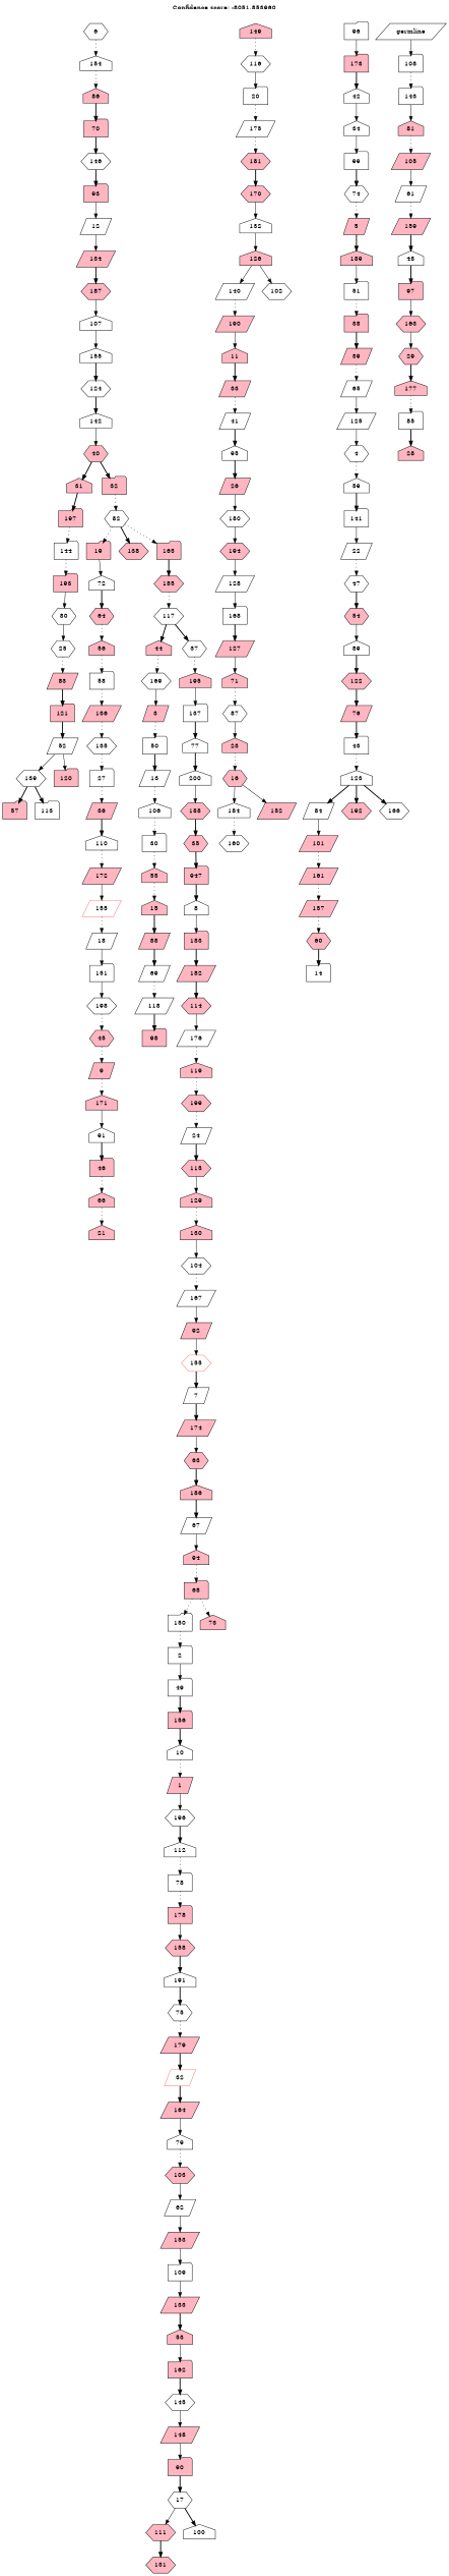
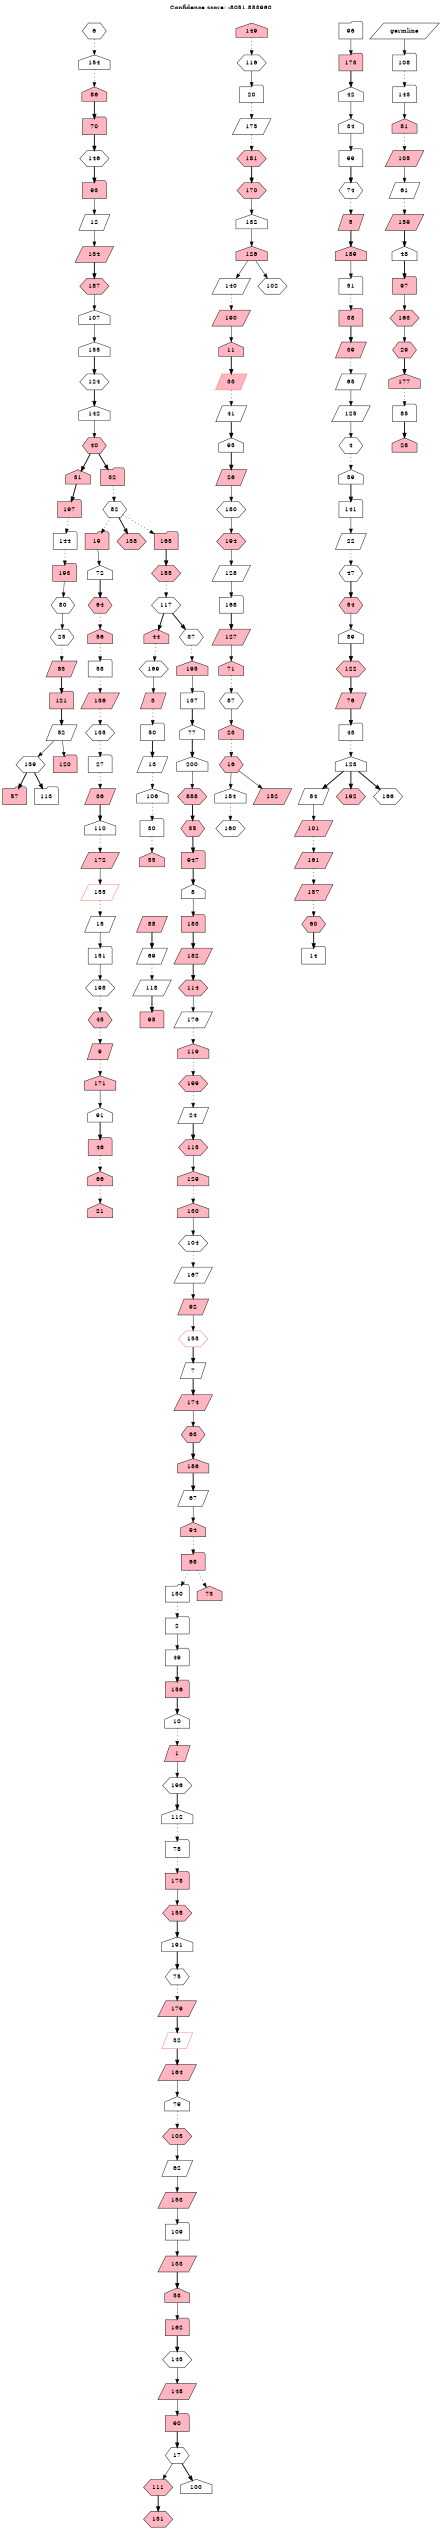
  digraph {
    label="Confidence score: -8051.853960"
    labelloc=t
    node [fillcolor=lightpink shape=parallelogram style=filled]
    edge [style=bold]
    n1 [fillcolor=white label=139 shape=hexagon]
    n2 [label=57 shape=folder]
    n3 [fillcolor=white label=113 shape=folder]
    n4 [fillcolor=white label=52]
    n5 [label=120 shape=folder]
    n6 [label=121 shape=folder]
    n7 [label=83]
    n8 [fillcolor=white label=25 shape=hexagon]
    n9 [fillcolor=white label=80 shape=hexagon]
    n10 [label=193 shape=folder]
    n11 [fillcolor=white label=144 shape=folder]
    n12 [label=197 shape=folder]
    n13 [label=31 shape=house]
    n14 [label=66 shape=house]
    n15 [label=21 shape=house]
    n16 [label=46 shape=folder]
    n17 [fillcolor=white label=91 shape=house]
    n18 [label=171 shape=house]
    n19 [label=9]
    n20 [label=45 shape=hexagon]
    n21 [fillcolor=white label=198 shape=hexagon]
    n22 [fillcolor=white label=151 shape=folder]
    n23 [fillcolor=white label=18]
    n24 [color=indianred1 fillcolor=white label=155]
    n25 [label=172]
    n26 [fillcolor=white label=110 shape=house]
    n27 [label=36]
    n28 [fillcolor=white label=27 shape=folder]
    n29 [fillcolor=white label=135 shape=hexagon]
    n30 [label=136]
    n31 [fillcolor=white label=58 shape=folder]
    n32 [label=56 shape=house]
    n33 [label=64 shape=hexagon]
    n34 [fillcolor=white label=72 shape=house]
    n35 [label=19 shape=folder]
    n36 [label=138 shape=hexagon]
    n37 [fillcolor=white label=184 shape=house]
    n38 [fillcolor=white label=160 shape=hexagon]
    n39 [label=16 shape=hexagon]
    n40 [label=152]
    n41 [label=23 shape=house]
    n42 [fillcolor=white label=87 shape=hexagon]
    n43 [label=71 shape=house]
    n44 [label=127]
    n45 [fillcolor=white label=168 shape=folder]
    n46 [fillcolor=white label=128]
    n47 [label=194 shape=hexagon]
    n48 [fillcolor=white label=180 shape=hexagon]
    n49 [label=26]
    n50 [fillcolor=white label=95 shape=house]
    n51 [fillcolor=white label=41]
-   n52 [label=33]
+   n52 [label=33 color=indianred1]
    n53 [label=11 shape=house]
    n54 [label=190]
    n55 [fillcolor=white label=140]
    n56 [fillcolor=white label=102 shape=hexagon]
    n57 [label=126 shape=house]
    n58 [fillcolor=white label=132 shape=house]
    n59 [label=170 shape=hexagon]
    n60 [label=181 shape=hexagon]
    n61 [fillcolor=white label=175]
    n62 [fillcolor=white label=20 shape=folder]
    n63 [fillcolor=white label=116 shape=hexagon]
    n64 [label=149 shape=house]
    n65 [label=98 shape=folder]
    n66 [fillcolor=white label=118]
    n67 [fillcolor=white label=69]
    n68 [label=88]
-   n69 [label=15 shape=house]
    n70 [label=55 shape=house]
    n71 [fillcolor=white label=30 shape=folder]
    n72 [fillcolor=white label=106 shape=house]
    n73 [fillcolor=white label=13]
    n74 [fillcolor=white label=50 shape=folder]
    n75 [label=3]
    n76 [fillcolor=white label=169 shape=hexagon]
    n77 [label=44 shape=house]
    n78 [label=111 shape=hexagon]
    n79 [label=131 shape=hexagon]
    n80 [fillcolor=white label=17 shape=hexagon]
    n81 [fillcolor=white label=100 shape=house]
    n82 [label=90 shape=folder]
    n83 [label=148]
    n84 [fillcolor=white label=145 shape=hexagon]
    n85 [label=162 shape=folder]
    n86 [label=53 shape=house]
    n87 [label=133]
    n88 [fillcolor=white label=109 shape=folder]
    n89 [label=153]
    n90 [fillcolor=white label=62]
    n91 [label=103 shape=hexagon]
    n92 [fillcolor=white label=79 shape=house]
    n93 [label=164]
    n94 [color=indianred1 fillcolor=white label=32]
    n95 [label=179]
    n96 [fillcolor=white label=75 shape=hexagon]
    n97 [fillcolor=white label=191 shape=house]
    n98 [label=158 shape=hexagon]
    n99 [label=178 shape=folder]
    n100 [fillcolor=white label=78 shape=folder]
    n101 [fillcolor=white label=112 shape=house]
    n102 [fillcolor=white label=196 shape=hexagon]
    n103 [label=1]
    n104 [fillcolor=white label=10 shape=house]
    n105 [label=156 shape=folder]
    n106 [fillcolor=white label=49 shape=folder]
    n107 [fillcolor=white label=2 shape=folder]
    n108 [fillcolor=white label=150 shape=folder]
    n109 [label=68 shape=folder]
    n110 [label=73 shape=house]
    n111 [label=94 shape=house]
    n112 [fillcolor=white label=67]
    n113 [label=186 shape=house]
    n114 [label=63 shape=hexagon]
    n115 [label=174]
    n116 [fillcolor=white label=7]
    n117 [color=indianred1 fillcolor=white label=155 shape=hexagon]
    n118 [label=92]
    n119 [fillcolor=white label=167]
    n120 [fillcolor=white label=104 shape=hexagon]
    n121 [label=130 shape=house]
    n122 [label=129 shape=house]
    n123 [label=115 shape=hexagon]
    n124 [fillcolor=white label=24]
    n125 [label=199 shape=hexagon]
    n126 [label=119 shape=house]
    n127 [fillcolor=white label=176]
    n128 [label=114 shape=hexagon]
    n129 [label=182]
    n130 [label=183 shape=folder]
    n131 [fillcolor=white label=8 shape=house]
    n132 [label=947 shape=folder]
    n133 [label=35 shape=hexagon]
-   n134 [label=188 shape=hexagon]
+   n134 [label=888 shape=hexagon]
    n135 [fillcolor=white label=200 shape=house]
    n136 [fillcolor=white label=77 shape=house]
    n137 [fillcolor=white label=137 shape=folder]
    n138 [label=195 shape=house]
    n139 [fillcolor=white label=37 shape=hexagon]
    n140 [fillcolor=white label=117 shape=hexagon]
    n141 [label=185 shape=hexagon]
    n142 [label=165 shape=folder]
    n143 [fillcolor=white label=82 shape=hexagon]
    n144 [label=32 shape=folder]
    n145 [label=40 shape=hexagon]
    n146 [fillcolor=white label=142 shape=house]
    n147 [fillcolor=white label=124 shape=hexagon]
    n148 [fillcolor=white label=155 shape=house]
    n149 [fillcolor=white label=107 shape=house]
    n150 [label=187 shape=hexagon]
    n151 [label=134]
    n152 [fillcolor=white label=12]
    n153 [label=93 shape=folder]
    n154 [fillcolor=white label=146 shape=hexagon]
    n155 [label=70 shape=folder]
    n156 [label=86 shape=house]
    n157 [fillcolor=white label=154 shape=house]
    n158 [fillcolor=white label=6 shape=hexagon]
    n159 [fillcolor=white label=14 shape=folder]
    n160 [label=60 shape=hexagon]
    n161 [label=157]
    n162 [label=161]
    n163 [label=101]
    n164 [fillcolor=white label=84]
    n165 [fillcolor=white label=123 shape=house]
    n166 [label=192 shape=hexagon]
    n167 [fillcolor=white label=166 shape=hexagon]
    n168 [fillcolor=white label=43 shape=folder]
    n169 [label=76]
    n170 [label=122 shape=hexagon]
    n171 [fillcolor=white label=89 shape=house]
    n172 [label=54 shape=hexagon]
    n173 [fillcolor=white label=47 shape=hexagon]
    n174 [fillcolor=white label=22]
    n175 [fillcolor=white label=141 shape=folder]
    n176 [fillcolor=white label=59 shape=house]
    n177 [fillcolor=white label=4 shape=hexagon]
    n178 [fillcolor=white label=125]
    n179 [fillcolor=white label=65]
    n180 [label=39]
    n181 [label=38 shape=folder]
    n182 [fillcolor=white label=51 shape=folder]
    n183 [label=189 shape=house]
    n184 [label=5]
    n185 [fillcolor=white label=74 shape=hexagon]
    n186 [fillcolor=white label=99 shape=folder]
    n187 [fillcolor=white label=34 shape=house]
    n188 [fillcolor=white label=42 shape=house]
    n189 [label=173 shape=folder]
    n190 [fillcolor=white label=96 shape=folder]
    n191 [fillcolor=white label=85 shape=folder]
    n192 [label=28 shape=house]
    n193 [label=177 shape=house]
    n194 [label=29 shape=hexagon]
    n195 [label=163 shape=hexagon]
    n196 [label=97 shape=folder]
    n197 [fillcolor=white label=48 shape=house]
    n198 [label=159]
    n199 [fillcolor=white label=61]
    n200 [label=105]
    n201 [label=81 shape=house]
    n202 [fillcolor=white label=143 shape=folder]
    n203 [fillcolor=white label=108 shape=folder]
    n204 [fillcolor=white label=germline]
    n1 -> n2
    n1 -> n3
    n4 -> n1 [style=solid]
    n4 -> n5 [style=solid]
    n6 -> n4
    n7 -> n6
    n8 -> n7 [style=dotted]
    n9 -> n8 [style=solid]
    n10 -> n9 [style=solid]
    n11 -> n10 [style=dotted]
    n12 -> n11 [style=dotted]
    n13 -> n12
    n14 -> n15 [style=dotted]
    n16 -> n14 [style=dotted]
    n17 -> n16
    n18 -> n17 [style=solid]
    n19 -> n18 [style=dotted]
    n20 -> n19 [style=dotted]
    n21 -> n20 [style=dotted]
    n22 -> n21 [style=solid]
    n23 -> n22 [style=solid]
    n24 -> n23 [style=dotted]
    n25 -> n24 [style=solid]
    n26 -> n25 [style=dotted]
    n27 -> n26
    n28 -> n27 [style=dotted]
    n29 -> n28 [style=dotted]
    n30 -> n29 [style=dotted]
    n31 -> n30 [style=dotted]
    n32 -> n31 [style=dotted]
    n33 -> n32 [style=dotted]
    n34 -> n33
    n35 -> n34 [style=solid]
    n37 -> n38 [style=dotted]
    n39 -> n37 [style=solid]
    n39 -> n40 [style=solid]
    n41 -> n39 [style=dotted]
    n42 -> n41 [style=solid]
    n43 -> n42 [style=dotted]
    n44 -> n43 [style=solid]
    n45 -> n44
    n46 -> n45 [style=solid]
    n47 -> n46 [style=solid]
    n48 -> n47 [style=solid]
    n49 -> n48 [style=solid]
    n50 -> n49
    n51 -> n50
    n52 -> n51 [style=dotted]
    n53 -> n52
    n54 -> n53 [style=solid]
    n55 -> n54 [style=dotted]
    n57 -> n55 [style=solid]
    n57 -> n56 [style=solid]
    n58 -> n57 [style=solid]
    n59 -> n58 [style=solid]
    n60 -> n59
    n61 -> n60 [style=dotted]
    n62 -> n61 [style=dotted]
    n63 -> n62 [style=solid]
    n64 -> n63 [style=dotted]
    n66 -> n65
    n67 -> n66 [style=dotted]
    n68 -> n67
-   n69 -> n68
-   n70 -> n69 [style=dotted]
    n71 -> n70 [style=dotted]
    n72 -> n71 [style=dotted]
    n73 -> n72 [style=dotted]
    n74 -> n73
    n75 -> n74 [style=dotted]
    n76 -> n75 [style=solid]
    n77 -> n76 [style=dotted]
    n78 -> n79
    n80 -> n78 [style=solid]
    n80 -> n81
    n82 -> n80
    n83 -> n82 [style=solid]
    n84 -> n83 [style=solid]
    n85 -> n84
    n86 -> n85 [style=solid]
    n87 -> n86
    n88 -> n87 [style=solid]
    n89 -> n88 [style=solid]
    n90 -> n89 [style=solid]
    n91 -> n90 [style=solid]
    n92 -> n91 [style=dotted]
    n93 -> n92 [style=solid]
    n94 -> n93
    n95 -> n94
    n96 -> n95 [style=dotted]
    n97 -> n96
    n98 -> n97
    n99 -> n98 [style=solid]
    n100 -> n99 [style=dotted]
    n101 -> n100 [style=dotted]
    n102 -> n101
    n103 -> n102 [style=solid]
    n104 -> n103 [style=dotted]
    n105 -> n104
    n106 -> n105
    n107 -> n106 [style=solid]
    n108 -> n107 [style=dotted]
    n109 -> n108 [style=dotted]
    n109 -> n110 [style=dotted]
    n111 -> n109 [style=dotted]
    n112 -> n111 [style=solid]
    n113 -> n112
    n114 -> n113
    n115 -> n114 [style=solid]
    n116 -> n115
    n117 -> n116
    n118 -> n117 [style=solid]
    n119 -> n118 [style=solid]
    n120 -> n119 [style=dotted]
    n121 -> n120 [style=solid]
    n122 -> n121 [style=dotted]
    n123 -> n122 [style=solid]
    n124 -> n123
    n125 -> n124 [style=dotted]
    n126 -> n125 [style=dotted]
    n127 -> n126 [style=dotted]
    n128 -> n127 [style=solid]
    n129 -> n128
    n130 -> n129
    n131 -> n130 [style=solid]
    n132 -> n131
    n133 -> n132
    n134 -> n133
    n135 -> n134 [style=solid]
    n136 -> n135
    n137 -> n136
    n138 -> n137 [style=solid]
    n139 -> n138 [style=dotted]
    n140 -> n77
    n140 -> n139
    n141 -> n140 [style=dotted]
    n142 -> n141
    n143 -> n35 [style=dotted]
    n143 -> n36
    n143 -> n142 [style=dotted]
    n144 -> n143 [style=dotted]
    n145 -> n13
    n145 -> n144
    n146 -> n145 [style=solid]
    n147 -> n146
    n148 -> n147
    n149 -> n148 [style=solid]
    n150 -> n149 [style=solid]
    n151 -> n150
    n152 -> n151 [style=solid]
    n153 -> n152 [style=solid]
    n154 -> n153
    n155 -> n154
    n156 -> n155
    n157 -> n156 [style=dotted]
    n158 -> n157 [style=dotted]
    n160 -> n159
    n161 -> n160 [style=dotted]
    n162 -> n161 [style=dotted]
    n163 -> n162 [style=dotted]
    n164 -> n163 [style=solid]
    n165 -> n164
    n165 -> n166
    n165 -> n167
    n168 -> n165 [style=dotted]
    n169 -> n168
    n170 -> n169
    n171 -> n170
    n172 -> n171 [style=solid]
    n173 -> n172
    n174 -> n173 [style=dotted]
    n175 -> n174 [style=solid]
    n176 -> n175
    n177 -> n176 [style=dotted]
    n178 -> n177 [style=solid]
    n179 -> n178 [style=solid]
    n180 -> n179 [style=dotted]
    n181 -> n180
    n182 -> n181 [style=dotted]
    n183 -> n182 [style=solid]
    n184 -> n183
    n185 -> n184 [style=dotted]
    n186 -> n185
    n187 -> n186 [style=solid]
    n188 -> n187 [style=solid]
    n189 -> n188
    n190 -> n189 [style=solid]
    n191 -> n192
    n193 -> n191 [style=dotted]
    n194 -> n193
    n195 -> n194 [style=solid]
    n196 -> n195 [style=solid]
    n197 -> n196
    n198 -> n197
    n199 -> n198 [style=dotted]
    n200 -> n199 [style=solid]
    n201 -> n200 [style=dotted]
    n202 -> n201 [style=solid]
    n203 -> n202 [style=dotted]
    n204 -> n203 [style=solid]
  }
